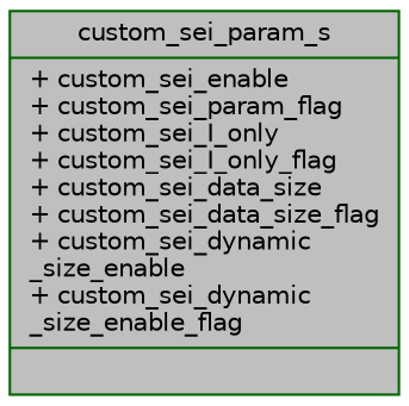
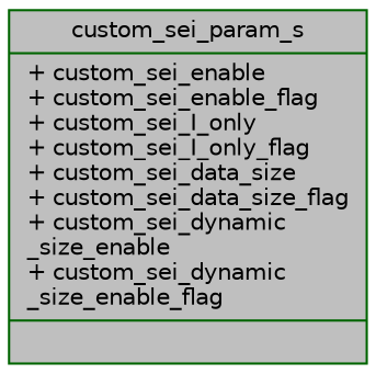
  digraph {
-   n1 [color=darkgreen fillcolor=grey75 fontcolor=black fontname=Helvetica fontsize=10 height=0.2 label="{custom_sei_param_s\n|+ custom_sei_enable\l+ custom_sei_param_flag\l+ custom_sei_I_only\l+ custom_sei_I_only_flag\l+ custom_sei_data_size\l+ custom_sei_data_size_flag\l+ custom_sei_dynamic\l_size_enable\l+ custom_sei_dynamic\l_size_enable_flag\l|}" shape=record style=filled width=0.4]
+   n1 [color=darkgreen fillcolor=grey75 fontcolor=black fontname=Helvetica fontsize=10 height=0.2 label="{custom_sei_param_s\n|+ custom_sei_enable\l+ custom_sei_enable_flag\l+ custom_sei_I_only\l+ custom_sei_I_only_flag\l+ custom_sei_data_size\l+ custom_sei_data_size_flag\l+ custom_sei_dynamic\l_size_enable\l+ custom_sei_dynamic\l_size_enable_flag\l|}" shape=record style=filled width=0.4]
  }
